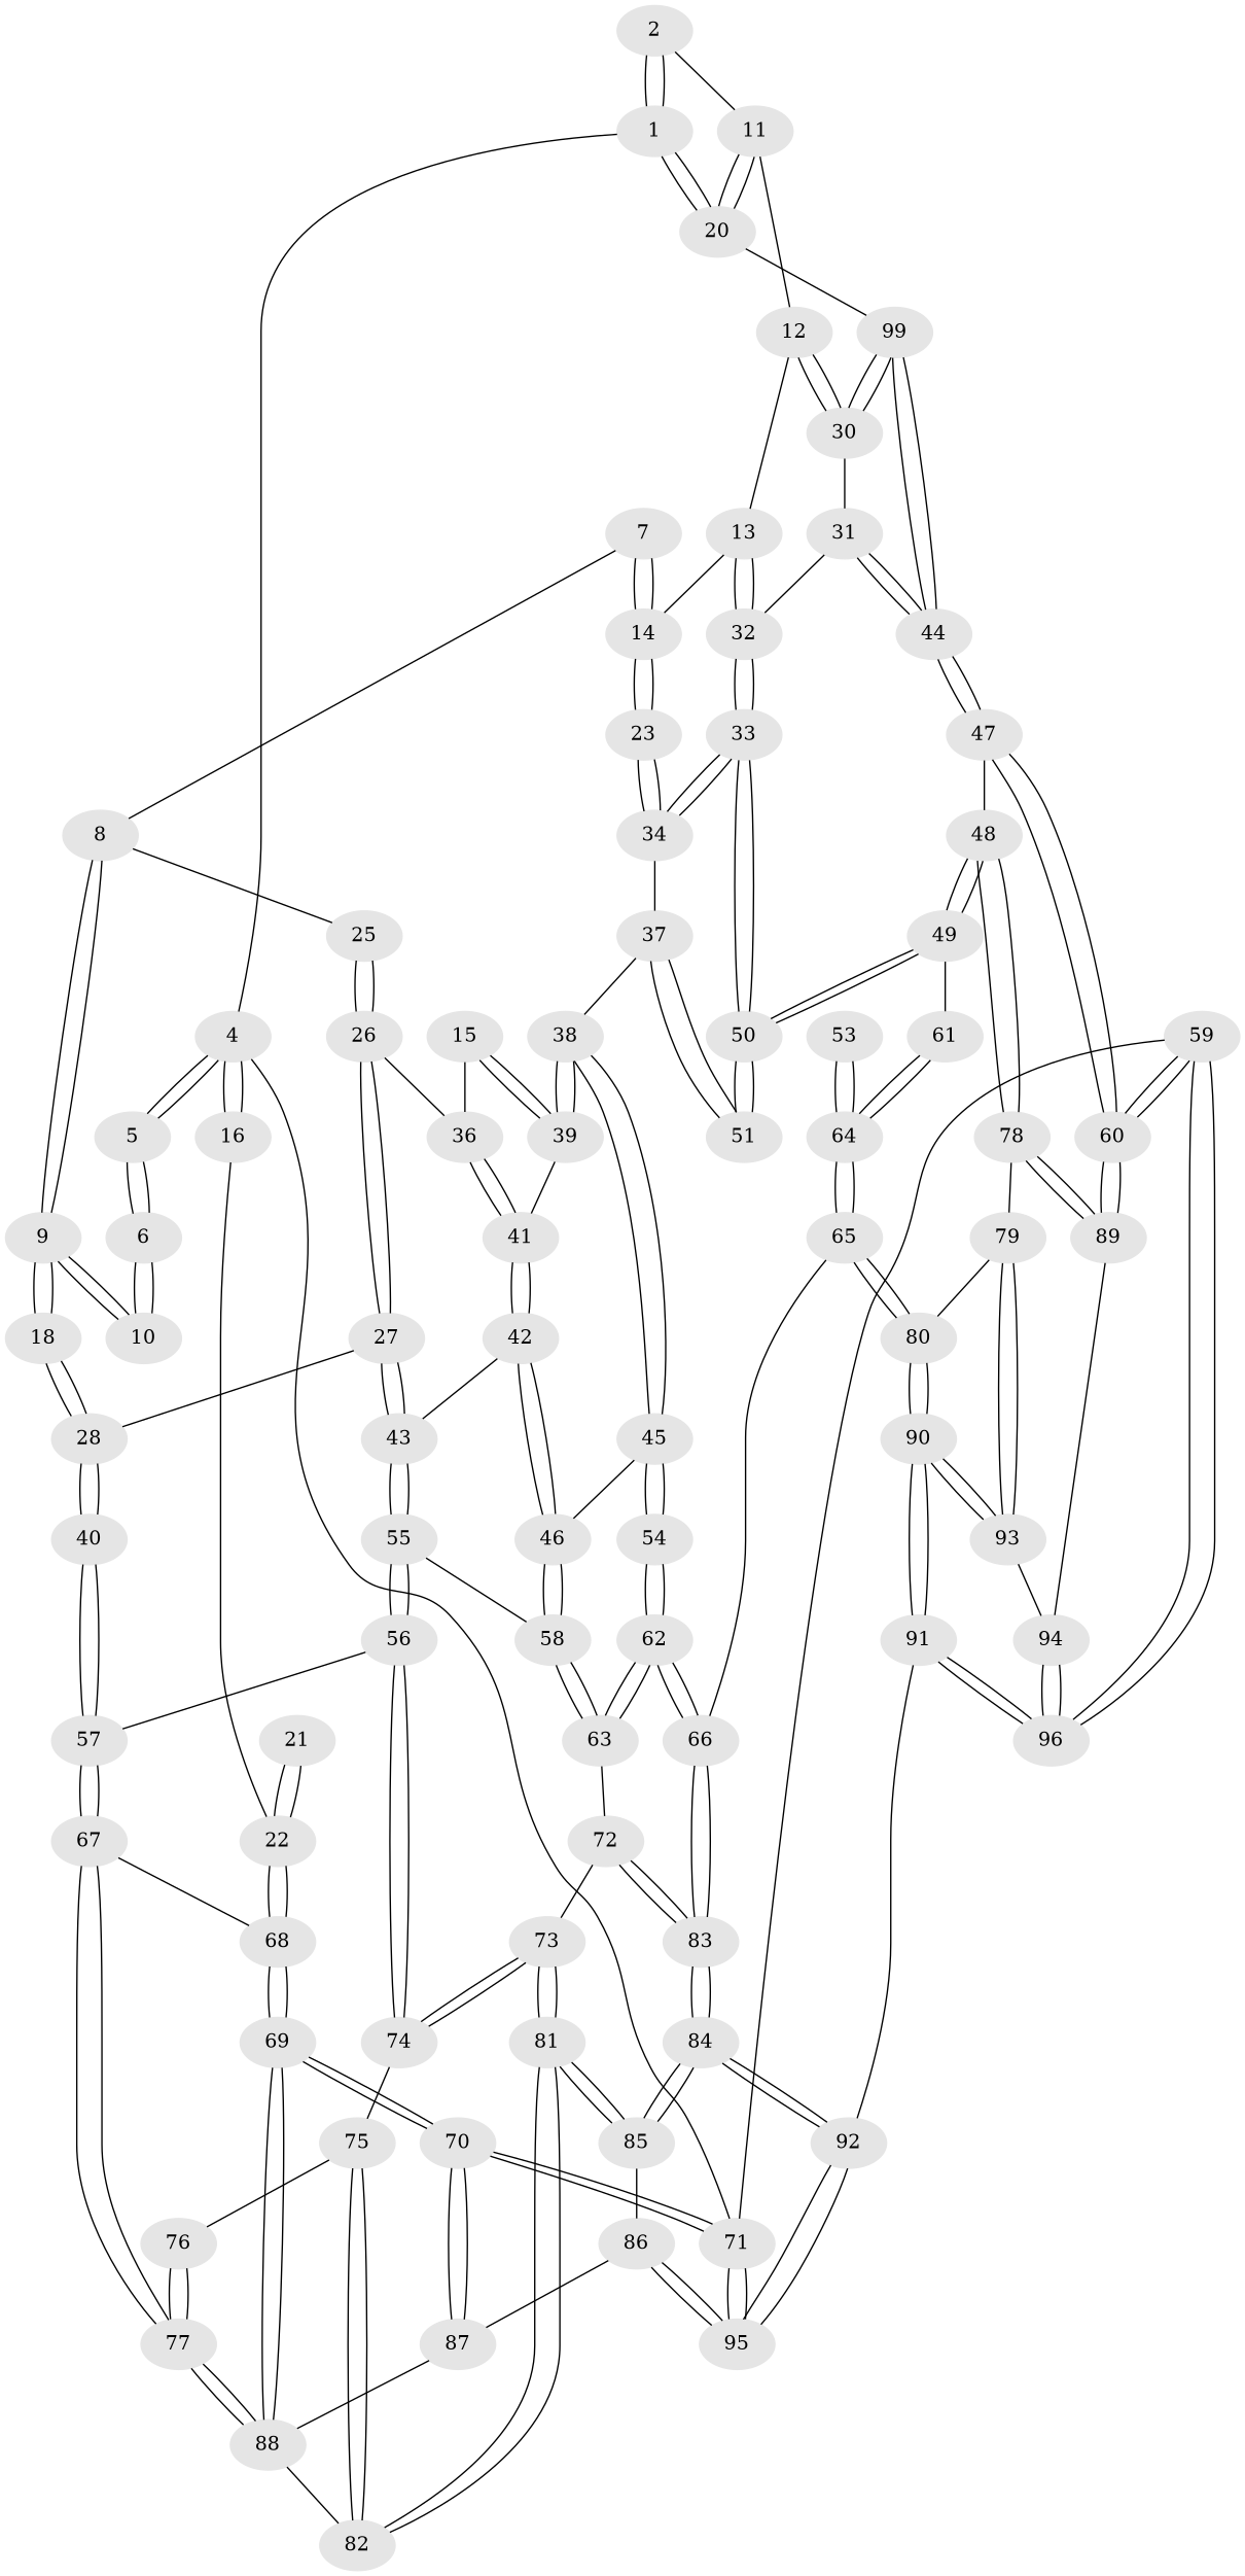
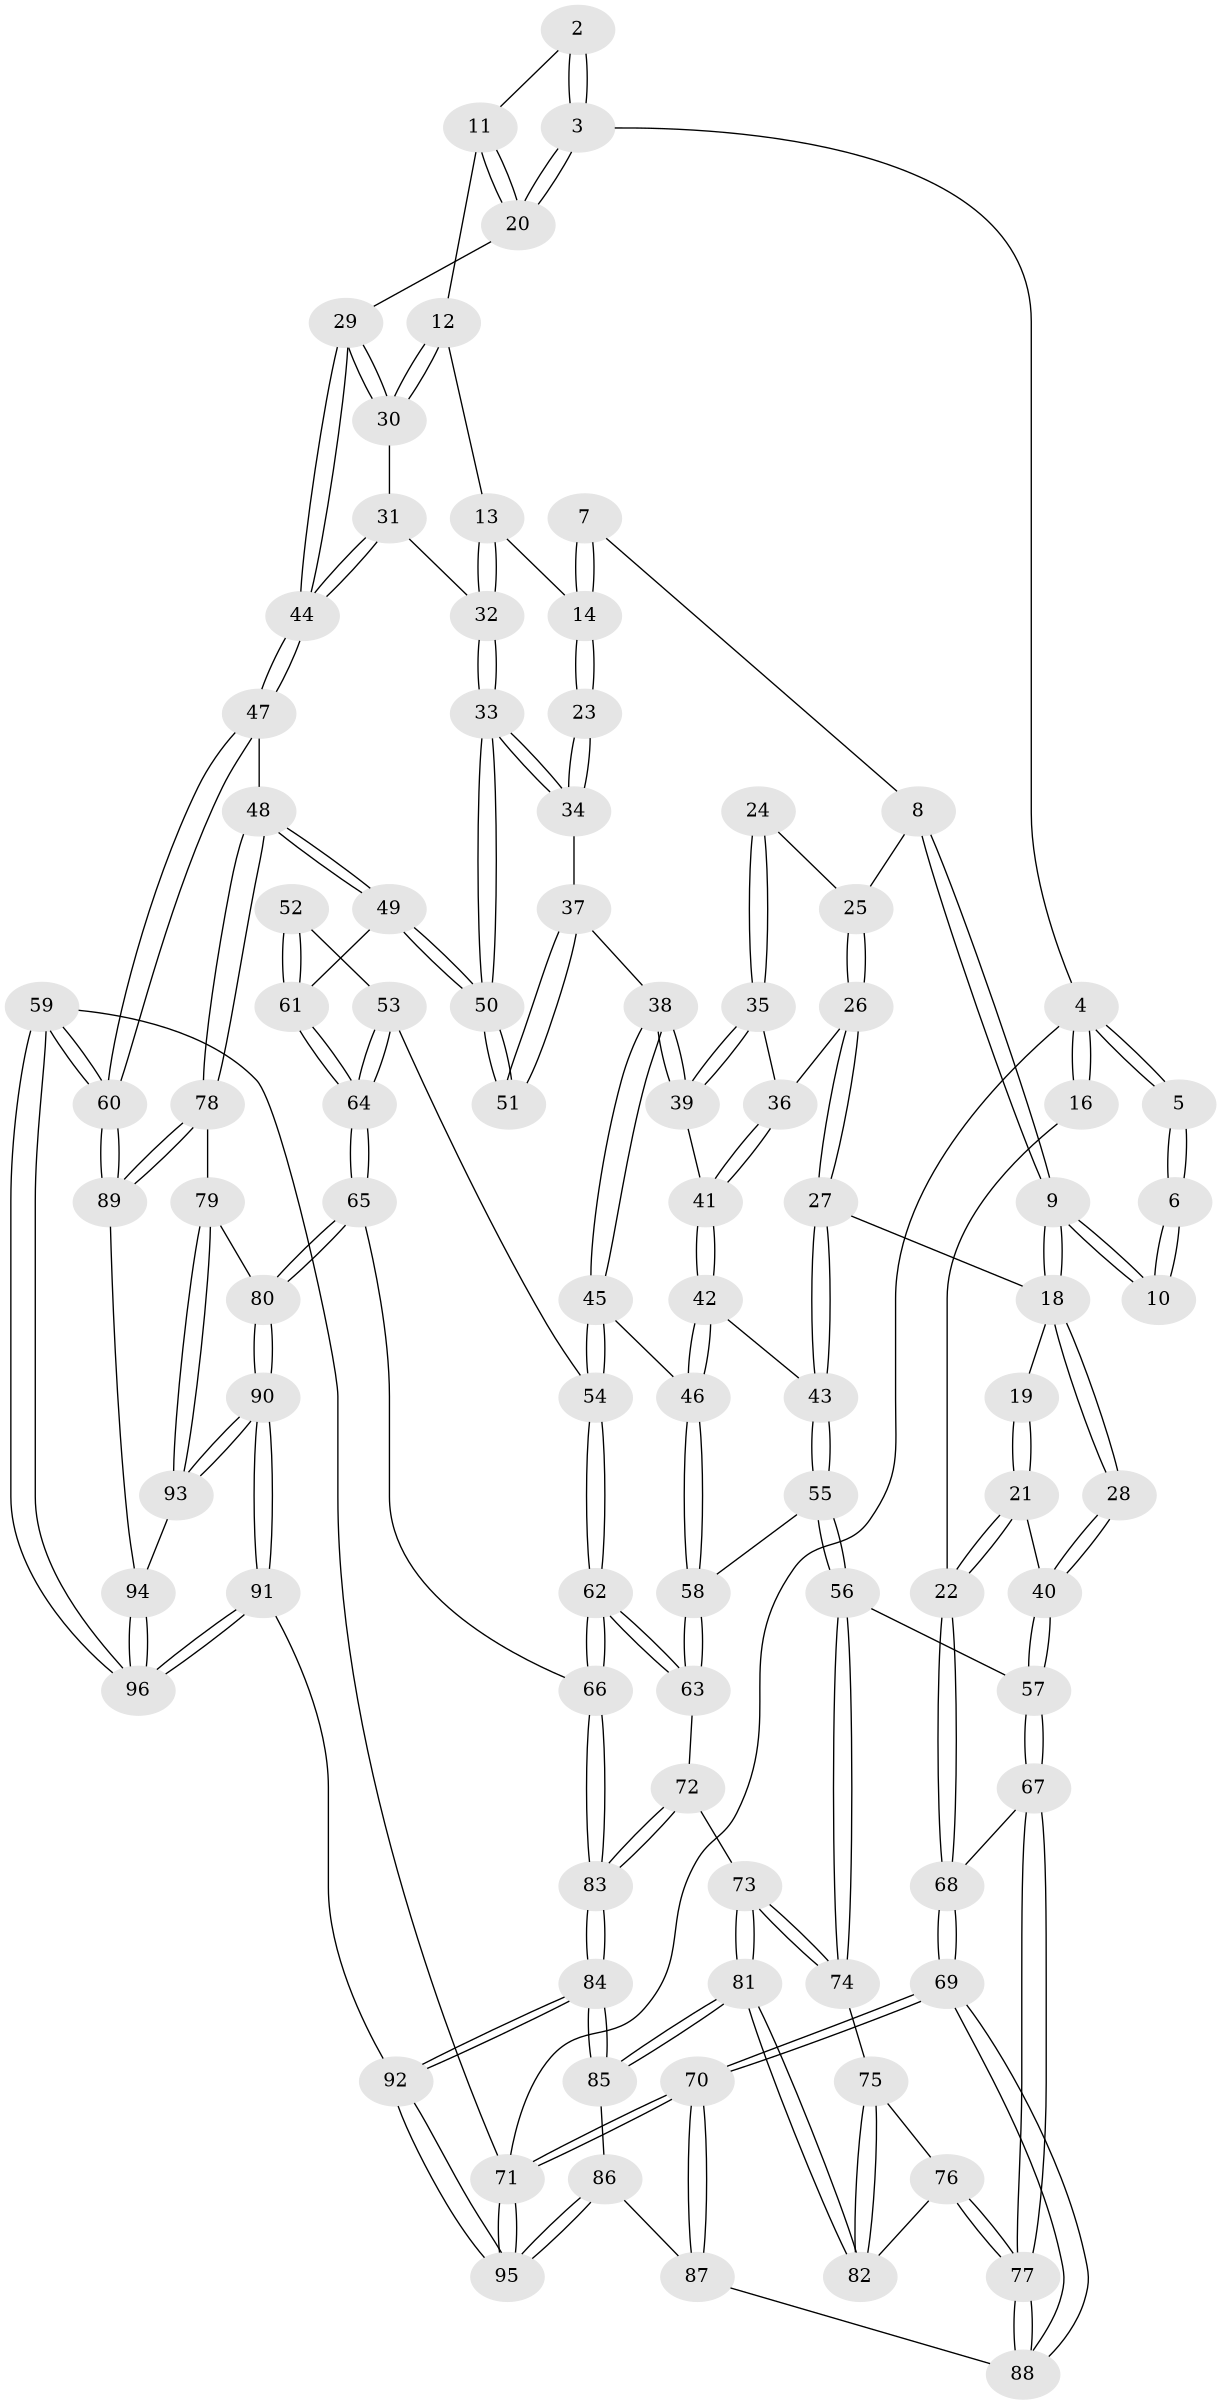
  graph {
    node [color=gray90 style=filled]
    2
-   3 [label=1]
+   3
    11
    7
    8
    14
    4
    20
    12
    5
    16
    71
-   29 [label=99]
+   29
    59
    60
    96
    6
    22
    95
    10
    9
    25
    23
    18
    26
+   19
    28
    13
    30
    32
    31
    33
    34
    68
    21
    40
    44
    57
    69
-   35 [label=15]
+   24
+   35
    37
    36
    39
    27
    43
    41
    55
    47
    50
    51
    38
    42
    45
    46
    54
    67
    58
    56
    48
    62
    63
    49
    78
    89
    61
    79
    64
+   52
    53
    65
    66
    74
    75
    77
    72
    94
    83
    73
    80
    90
    84
    88
    70
    87
    81
    82
    85
    76
    93
    91
    86
    92
    2 -- 3
    2 -- 3
    2 -- 11
    3 -- 4
    3 -- 20
    3 -- 20
    11 -- 20
    11 -- 20
    11 -- 12
    7 -- 8
    7 -- 14
    7 -- 14
    8 -- 9
    8 -- 9
    8 -- 25
    14 -- 23
    14 -- 23
    4 -- 5
    4 -- 5
    4 -- 16
    4 -- 16
    4 -- 71
    20 -- 29
    12 -- 13
    12 -- 30
    12 -- 30
    5 -- 6
    5 -- 6
    16 -- 22
    71 -- 95
    71 -- 95
    29 -- 30
    29 -- 30
    29 -- 44
    29 -- 44
    59 -- 71
    59 -- 60
    59 -- 60
    59 -- 96
    59 -- 96
    60 -- 89
    60 -- 89
    6 -- 10
    6 -- 10
    22 -- 68
    22 -- 68
    9 -- 10
    9 -- 10
    9 -- 18
    9 -- 18
    25 -- 26
    25 -- 26
    23 -- 34
    23 -- 34
+   18 -- 19
    18 -- 28
    18 -- 28
    26 -- 36
    26 -- 27
    26 -- 27
+   19 -- 21
+   19 -- 21
    28 -- 40
    28 -- 40
    13 -- 14
    13 -- 32
    13 -- 32
    30 -- 31
    32 -- 33
    32 -- 33
    31 -- 32
    31 -- 44
    31 -- 44
    33 -- 34
    33 -- 34
    33 -- 50
    33 -- 50
    34 -- 37
    68 -- 69
    68 -- 69
    21 -- 22
    21 -- 22
+   21 -- 40
    40 -- 57
    40 -- 57
    44 -- 47
    44 -- 47
    57 -- 67
    57 -- 67
    69 -- 88
    69 -- 88
    69 -- 70
    69 -- 70
+   24 -- 25
+   24 -- 35
+   24 -- 35
    35 -- 36
    35 -- 39
    35 -- 39
    37 -- 51
    37 -- 51
    37 -- 38
    36 -- 41
    36 -- 41
    39 -- 41
-   27 -- 28
+   27 -- 18
    27 -- 43
    27 -- 43
    43 -- 55
    43 -- 55
    41 -- 42
    41 -- 42
    55 -- 58
    55 -- 56
    55 -- 56
    47 -- 60
    47 -- 60
    47 -- 48
    50 -- 51
    50 -- 51
    38 -- 39
    38 -- 39
    38 -- 45
    38 -- 45
    42 -- 43
    42 -- 46
    42 -- 46
    45 -- 46
    45 -- 54
    45 -- 54
    46 -- 58
    46 -- 58
    54 -- 62
    54 -- 62
    67 -- 68
    67 -- 77
    67 -- 77
    58 -- 63
    58 -- 63
    56 -- 57
    56 -- 74
    56 -- 74
    48 -- 49
    48 -- 49
    48 -- 78
    48 -- 78
    62 -- 63
    62 -- 63
    62 -- 66
    62 -- 66
    63 -- 72
    49 -- 50
    49 -- 50
    49 -- 61
    78 -- 89
    78 -- 89
    78 -- 79
    89 -- 94
    61 -- 64
    61 -- 64
    79 -- 80
    79 -- 93
    79 -- 93
    64 -- 65
    64 -- 65
+   52 -- 61
+   52 -- 61
+   52 -- 53
+   53 -- 54
    53 -- 64
    53 -- 64
    65 -- 66
    65 -- 80
    65 -- 80
    66 -- 83
    66 -- 83
    74 -- 75
    75 -- 82
    75 -- 82
    75 -- 76
    77 -- 88
    77 -- 88
    72 -- 83
    72 -- 83
    72 -- 73
    94 -- 96
    94 -- 96
    83 -- 84
    83 -- 84
    73 -- 74
    73 -- 74
    73 -- 81
    73 -- 81
    80 -- 90
    80 -- 90
    90 -- 93
    90 -- 93
    90 -- 91
    90 -- 91
    84 -- 85
    84 -- 85
    84 -- 92
    84 -- 92
    70 -- 71
    70 -- 71
    70 -- 87
    70 -- 87
    87 -- 88
    81 -- 82
    81 -- 82
    81 -- 85
    81 -- 85
    85 -- 86
    76 -- 77
    76 -- 77
-   88 -- 82
+   76 -- 82
    93 -- 94
    91 -- 96
    91 -- 96
    91 -- 92
    86 -- 95
    86 -- 95
    86 -- 87
    92 -- 95
    92 -- 95
  }
